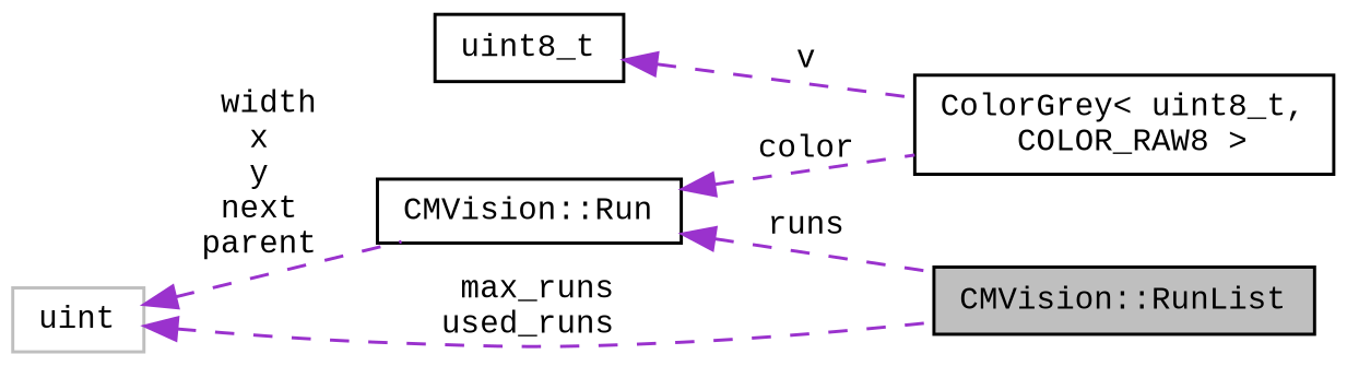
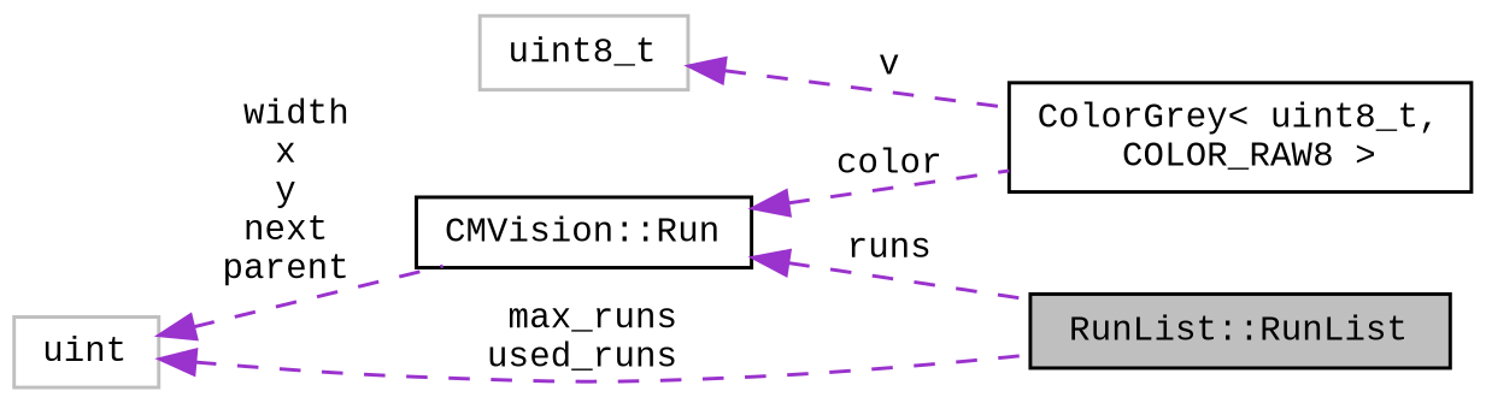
  digraph {
    fontname="Liberation Mono"
    rankdir=LR
    node [color=black fillcolor=white fontname="Liberation Mono" fontsize=10 shape=record style=filled]
    edge [color=darkorchid3 dir=back fontname="Liberation Mono" fontsize=10 labelfontname=Helvetica labelfontsize=10 style=dashed]
-   n1 [fillcolor=grey75 fontcolor=black height=0.2 label="CMVision::RunList" width=0.4]
+   n1 [fillcolor=grey75 fontcolor=black height=0.2 label="RunList::RunList" width=0.4]
    n2 [height=0.2 label="CMVision::Run" width=0.4]
    n3 [height=0.2 label="ColorGrey\< uint8_t,\l COLOR_RAW8 \>" width=0.4]
    n4 [color=grey75 height=0.2 label=uint width=0.4]
-   n5 [height=0.2 label=uint8_t width=0.4]
+   n5 [color=grey75 height=0.2 label=uint8_t width=0.4]
    n2 -> n1 [label=" runs"]
    n2 -> n3 [label=" color"]
    n4 -> n1 [label=" max_runs\nused_runs"]
    n4 -> n2 [label=" width\nx\ny\nnext\nparent"]
    n5 -> n3 [label=" v"]
  }
